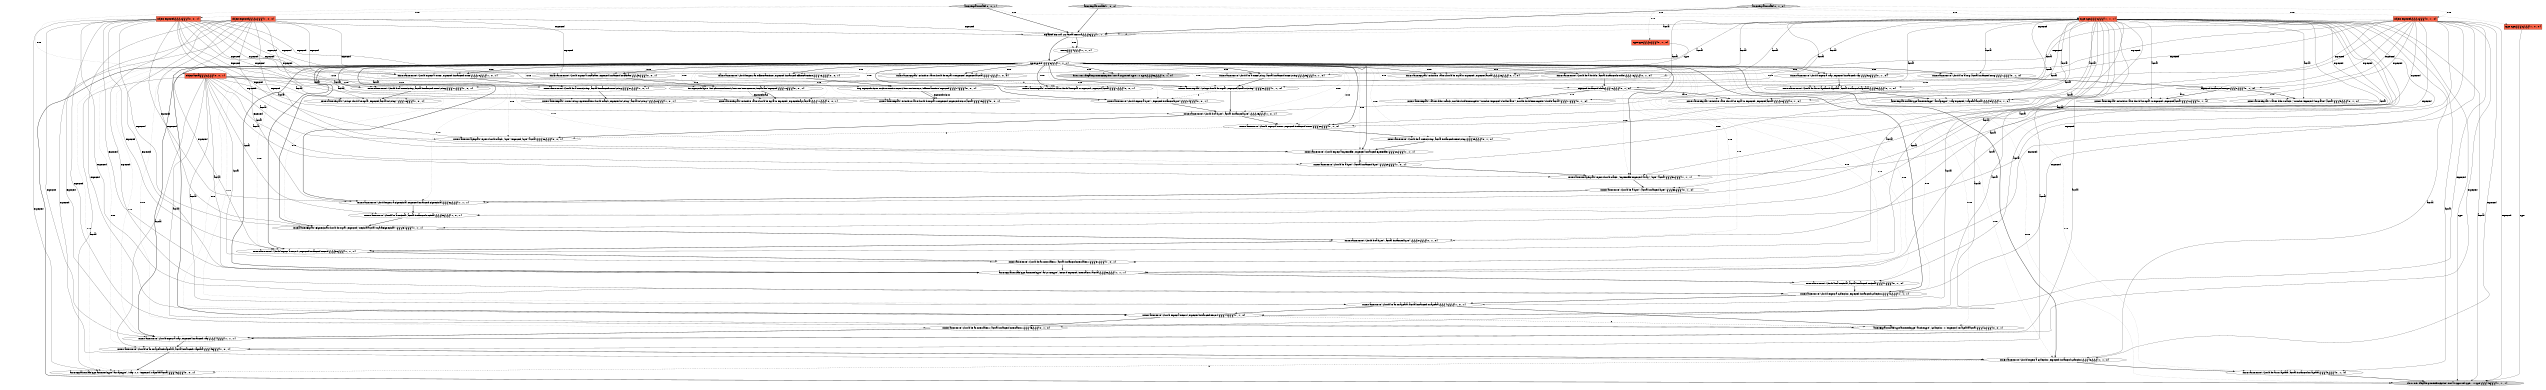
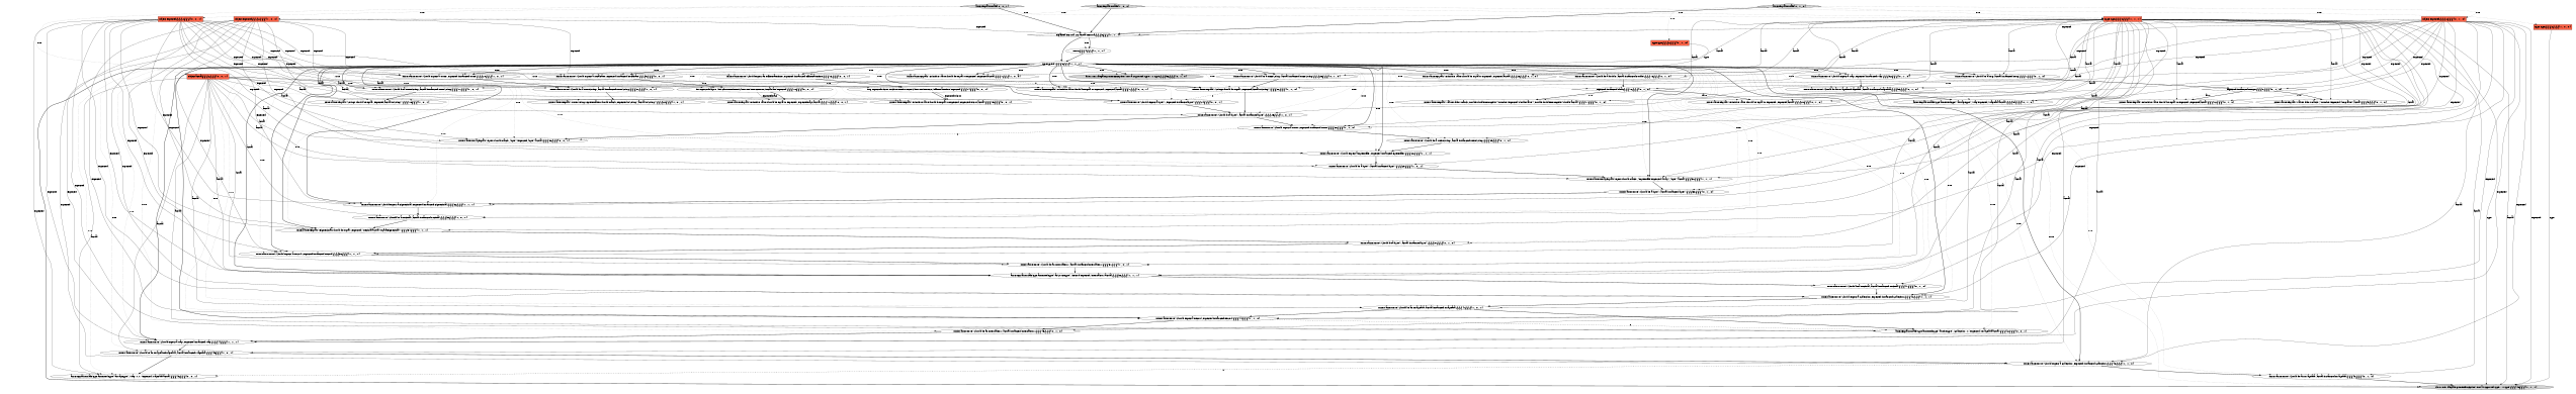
  digraph {
    node [fillcolor=white shape=ellipse style=filled]
    edge [style=solid]
    n1 [label="Assert.assertTrue(\"Should expect a byte((\",expected instanceof byte(()@@@24@@@['0', '0', '1']"]
    n2 [label="Assert.assertTrue(\"Should be a byte((\",actual instanceof byte(()@@@25@@@['1', '0', '1']"]
    n3 [label="Assert.assertArrayEquals(\"Bytes should match\",(byte(()expected,(byte(()actual)@@@26@@@['0', '0', '1']"]
    n4 [label="Assert.assertTrue(\"Should expect a UUID\",expected instanceof UUID)@@@28@@@['1', '1', '0']"]
    n5 [label="expected == null && actual == null@@@3@@@['1', '1', '1']" shape=diamond]
    n6 [label="type.typeId()@@@6@@@['1', '1', '1']" shape=diamond]
    n7 [label="return@@@4@@@['1', '1', '1']"]
    n8 [label="Assert.assertTrue(\"Should be an ArrayBasedMapData\",actual instanceof MapData)@@@53@@@['0', '1', '0']"]
    n9 [label="assertEqualsUnsafe(type.asNestedType().asMapType(),(Map)expected,(MapData)actual)@@@54@@@['0', '1', '0']"]
    n10 [label="Assert.assertTrue(\"Should expect a Map\",expected instanceof Map)@@@44@@@['1', '1', '1']"]
    n11 [label="Assert.assertEquals(\"Primitive value should be equal to expected\",expected,actual)@@@7@@@['1', '0', '0']"]
    n12 [label="Assert.assertEquals(\"BigDecimals should be equal\",expected,((Decimal)actual).toJavaBigDecimal())@@@34@@@['1', '1', '1']"]
    n13 [label="Assert.assertEquals(\"Strings should be equal\",expected,actual.toString())@@@18@@@['1', '0', '1']"]
    n14 [label="Assert.assertTrue(\"Should expect a Record\",expected instanceof Record)@@@44@@@['1', '1', '0']"]
    n15 [label="assertEqualsUnsafe(type.asNestedType().asStructType(),(Record)expected,(InternalRow)actual)@@@38@@@['1', '1', '1']"]
    n16 [label="Assert.assertEquals(\"Strings should be equal\",expected,actual.toString())@@@26@@@['1', '1', '0']"]
    n17 [label="Assert.assertTrue(\"Should expect a ByteBuffer\",expected instanceof ByteBuffer)@@@28@@@['1', '1', '1']"]
    n18 [label="Assert.assertTrue(\"Should expect a UUID\",expected instanceof UUID)@@@20@@@['1', '0', '1']"]
    n19 [label="Assert.assertTrue(\"Should expect a Collection\",expected instanceof Collection)@@@40@@@['1', '1', '1']"]
    n20 [label="Assert.assertTrue(\"Should expect a Collection\",expected instanceof Collection)@@@48@@@['1', '1', '0']"]
    n21 [label="Assert.assertTrue(\"Should expect a Record\",expected instanceof Record)@@@36@@@['1', '1', '1']"]
    n22 [label="Assert.assertTrue(\"Should expect a BigDecimal\",expected instanceof BigDecimal)@@@32@@@['1', '1', '1']"]
    n23 [label="Assert.assertArrayEquals(\"Bytes should match\",((ByteBuffer)expected).array(),(byte(()actual)@@@30@@@['1', '1', '1']"]
    n24 [label="Assert.assertTrue(\"Should be a byte((\",actual instanceof byte(()@@@33@@@['0', '1', '0']"]
    n25 [label="Assert.assertTrue(\"Should be a Decimal\",actual instanceof Decimal)@@@41@@@['0', '1', '0']"]
    n26 [label="Assert.assertEquals(\"UUID string representation should match\",expected.toString(),actual.toString())@@@22@@@['1', '0', '1']"]
    n27 [fillcolor=lightgray label="throw new IllegalArgumentException(\"Not a supported type: \" + type)@@@56@@@['0', '1', '0']"]
    n28 [label="Assert.assertTrue(\"Should be an InternalRow\",actual instanceof InternalRow)@@@37@@@['1', '0', '1']"]
    n29 [label="Assert.assertTrue(\"Should be a UTF8String\",actual instanceof UTF8String)@@@21@@@['1', '0', '1']"]
    n30 [label="int expectedDays = (int)ChronoUnit.DAYS.between(EPOCH_DAY,(LocalDate)expected)@@@10@@@['0', '0', '1']"]
    n31 [label="Assert.assertTrue(\"Should be a Decimal\",actual instanceof Decimal)@@@33@@@['1', '0', '1']"]
    n32 [label="Assert.assertTrue(\"Should be an ArrayBasedMapData\",actual instanceof MapData)@@@45@@@['1', '0', '1']"]
    n33 [label="Assert.assertTrue(\"Should be a UTF8String\",actual instanceof UTF8String)@@@29@@@['0', '1', '0']"]
    n34 [label="expected instanceof Float@@@16@@@['0', '1', '0']" shape=diamond]
    n35 [label="Assert.assertEquals(\"Primitive value should be equal to expected\",expected,actual)@@@23@@@['0', '1', '0']"]
    n36 [label="Assert.assertTrue(\"Should be a double\",actual instanceof Double)@@@15@@@['0', '1', '0']"]
    n37 [label="assertEqualsUnsafe(type.asNestedType().asListType(),(Collection<?>)expected,(ArrayData)actual)@@@42@@@['0', '0', '1']"]
    n38 [label="Assert.assertEquals(\"Primitive value should be equal to expected\",expectedDays,actual)@@@11@@@['0', '0', '1']"]
    n39 [label="Assert.assertTrue(\"Should expect a LocalDate\",expected instanceof LocalDate)@@@9@@@['0', '0', '1']"]
    n40 [label="Assert.assertTrue(\"Should be a byte((\",actual instanceof byte(()@@@37@@@['0', '1', '0']"]
    n41 [label="Assert.assertEquals(\"Primitive value should be equal to expected\",expectedMicros,actual)@@@15@@@['0', '0', '1']"]
    n42 [label="Assert.assertTrue(\"Should be an ArrayData\",actual instanceof ArrayData)@@@49@@@['0', '1', '0']"]
    n43 [label="Assert.assertEquals(\"Primitive value should be equal to expected\",expected,actual)@@@7@@@['0', '0', '1']"]
    n44 [label="assertEqualsUnsafe(type.asNestedType().asMapType(),(Map<?,?>)expected,(MapData)actual)@@@46@@@['0', '0', '1']"]
    n45 [label="Assert.assertTrue(\"Should be an ArrayData\",actual instanceof ArrayData)@@@41@@@['1', '0', '1']"]
    n46 [label="Assert.assertTrue(\"Should be a UTF8String\",actual instanceof UTF8String)@@@17@@@['1', '0', '1']"]
    n47 [label="Assert.assertTrue(\"Should be a UTF8String\",actual instanceof UTF8String)@@@25@@@['0', '1', '0']"]
    n48 [label="long expectedMicros = ChronoUnit.MICROS.between(EPOCH,(OffsetDateTime)expected)@@@14@@@['0', '0', '1']"]
    n49 [fillcolor=lightgray label="throw new IllegalArgumentException(\"Not a supported type: \" + type)@@@48@@@['1', '1', '1']"]
    n50 [label="Assert.assertTrue(\"Should expect a Map\",expected instanceof Map)@@@52@@@['0', '1', '0']"]
    n51 [label="Assert.assertTrue(\"Should be a long\",actual instanceof Long)@@@7@@@['0', '1', '0']"]
    n52 [label="Assert.assertTrue(\"Should be a byte((\",actual instanceof byte(()@@@29@@@['1', '0', '1']"]
    n53 [label="Assert.assertTrue(\"Should expect an OffsetDateTime\",expected instanceof OffsetDateTime)@@@13@@@['0', '0', '1']"]
    n54 [label="Assert.assertTrue(\"Should be an InternalRow\",actual instanceof InternalRow)@@@45@@@['0', '1', '0']"]
    n55 [label="Assert.assertEquals(\"Values didn't match\",Double.doubleToLongBits(((Number)expected).doubleValue()),Double.doubleToLongBits((double)actual))@@@17@@@['0', '1', '0']"]
    n56 [fillcolor=tomato label="Object expected@@@2@@@['1', '0', '0']" shape=box]
    n57 [label="Assert.assertEquals(\"Primitive value should be equal to expected\",expected,actual)@@@20@@@['0', '1', '0']"]
    n58 [label="expected instanceof Integer@@@8@@@['0', '1', '0']" shape=diamond]
    n59 [label="Assert.assertEquals(\"Primitive value should be equal to expected\",expected,actual)@@@12@@@['0', '1', '0']"]
    n60 [label="Assert.assertEquals(\"Values didn't match\",((Number)expected).longValue(),actual)@@@9@@@['0', '1', '0']"]
    n61 [fillcolor=lightgray label="assertEqualsUnsafe['1', '0', '0']" shape=diamond]
    n62 [fillcolor=tomato label="Type type@@@2@@@['1', '0', '0']" shape=box]
    n63 [fillcolor=tomato label="Type type@@@2@@@['1', '1', '1']" shape=box]
    n64 [fillcolor=lightgray label="assertEqualsUnsafe['0', '1', '0']" shape=diamond]
    n65 [fillcolor=tomato label="Type type@@@2@@@['0', '1', '0']" shape=box]
    n66 [fillcolor=tomato label="Object expected@@@2@@@['0', '1', '0']" shape=box]
    n67 [fillcolor=tomato label="Object actual@@@2@@@['0', '0', '1']" shape=box]
    n68 [fillcolor=tomato label="Object expected@@@2@@@['0', '0', '1']" shape=box]
    n69 [fillcolor=lightgray label="assertEqualsUnsafe['0', '0', '1']" shape=diamond]
    n1 -> n2 [style=bold]
    n2 -> n3 [style=bold]
    n2 -> n4 [style=bold]
    n4 -> n3 [label=0 style=dashed]
    n4 -> n33 [style=bold]
    n5 -> n6 [style=bold]
    n5 -> n7 [style=bold]
    n5 -> n7 [label=true style=dotted]
    n6 -> n1 [style=bold]
    n6 -> n1 [label=true style=dotted]
    n6 -> n2 [label=true style=dotted]
    n6 -> n3 [label=true style=dotted]
    n6 -> n4 [style=bold]
    n6 -> n4 [label=true style=dotted]
    n6 -> n8 [label=true style=dotted]
    n6 -> n9 [label=true style=dotted]
    n6 -> n10 [style=bold]
    n6 -> n10 [label=true style=dotted]
    n6 -> n11 [label=true style=dotted]
    n6 -> n11 [style=bold]
    n6 -> n12 [label=true style=dotted]
    n6 -> n12 [style=bold]
    n6 -> n13 [label=true style=dotted]
    n6 -> n14 [label=true style=dotted]
    n6 -> n14 [style=bold]
    n6 -> n15 [label=true style=dotted]
    n6 -> n15 [style=bold]
    n6 -> n16 [style=bold]
    n6 -> n16 [label=true style=dotted]
    n6 -> n17 [label=true style=dotted]
    n6 -> n17 [style=bold]
    n6 -> n18 [style=bold]
    n6 -> n18 [label=true style=dotted]
    n6 -> n19 [label=true style=dotted]
    n6 -> n19 [style=bold]
    n6 -> n20 [style=bold]
    n6 -> n20 [label=true style=dotted]
    n6 -> n21 [style=bold]
    n6 -> n21 [label=true style=dotted]
    n6 -> n22 [label=true style=dotted]
    n6 -> n22 [style=bold]
    n6 -> n23 [label=true style=dotted]
    n6 -> n23 [style=bold]
    n6 -> n24 [label=true style=dotted]
    n6 -> n25 [label=true style=dotted]
    n6 -> n26 [label=true style=dotted]
    n6 -> n27 [label=true style=dotted]
    n6 -> n27 [style=bold]
    n6 -> n28 [label=true style=dotted]
    n6 -> n29 [label=true style=dotted]
    n6 -> n30 [label=true style=dotted]
    n6 -> n31 [label=true style=dotted]
    n6 -> n32 [label=true style=dotted]
    n6 -> n33 [label=true style=dotted]
    n6 -> n34 [label=true style=dotted]
    n6 -> n35 [label=true style=dotted]
    n6 -> n35 [style=bold]
    n6 -> n36 [label=true style=dotted]
    n6 -> n36 [style=bold]
    n6 -> n37 [label=true style=dotted]
    n6 -> n38 [label=true style=dotted]
    n6 -> n39 [style=bold]
    n6 -> n39 [label=true style=dotted]
    n6 -> n40 [label=true style=dotted]
    n6 -> n41 [label=true style=dotted]
    n6 -> n42 [label=true style=dotted]
    n6 -> n43 [label=true style=dotted]
    n6 -> n43 [style=bold]
    n6 -> n44 [label=true style=dotted]
    n6 -> n45 [label=true style=dotted]
    n6 -> n46 [label=true style=dotted]
    n6 -> n46 [style=bold]
    n6 -> n47 [label=true style=dotted]
    n6 -> n47 [style=bold]
    n6 -> n48 [label=true style=dotted]
    n6 -> n49 [label=true style=dotted]
    n6 -> n49 [style=bold]
    n6 -> n50 [label=true style=dotted]
    n6 -> n50 [style=bold]
    n6 -> n51 [label=true style=dotted]
    n6 -> n51 [style=bold]
    n6 -> n52 [label=true style=dotted]
    n6 -> n53 [label=true style=dotted]
    n6 -> n53 [style=bold]
    n6 -> n54 [label=true style=dotted]
    n7 -> n6 [style=bold]
    n8 -> n9 [style=bold]
    n10 -> n32 [style=bold]
    n11 -> n43 [label=0 style=dashed]
    n12 -> n40 [style=bold]
    n14 -> n37 [label=0 style=dashed]
    n14 -> n54 [style=bold]
    n15 -> n25 [style=bold]
    n16 -> n1 [label=0 style=dashed]
    n16 -> n2 [style=bold]
    n17 -> n52 [style=bold]
    n18 -> n29 [style=bold]
    n19 -> n45 [style=bold]
    n20 -> n42 [style=bold]
    n20 -> n44 [label=0 style=dashed]
    n21 -> n28 [style=bold]
    n22 -> n31 [style=bold]
    n23 -> n24 [style=bold]
    n24 -> n22 [style=bold]
    n25 -> n19 [style=bold]
    n28 -> n15 [style=bold]
    n29 -> n26 [style=bold]
    n30 -> n38 [style=bold]
    n30 -> n38 [label=expectedDays]
    n31 -> n12 [style=bold]
    n32 -> n20 [style=bold]
    n32 -> n44 [style=bold]
    n33 -> n17 [style=bold]
    n34 -> n55 [style=bold]
    n34 -> n55 [label=true style=dotted]
    n34 -> n57 [style=bold]
    n34 -> n57 [label=false style=dotted]
    n36 -> n34 [style=bold]
    n39 -> n30 [style=bold]
    n40 -> n21 [style=bold]
    n42 -> n49 [style=bold]
    n45 -> n14 [style=bold]
    n45 -> n37 [style=bold]
    n46 -> n13 [style=bold]
    n47 -> n16 [style=bold]
    n48 -> n41 [style=bold]
    n48 -> n41 [label=expectedMicros]
    n50 -> n8 [style=bold]
    n51 -> n58 [style=bold]
    n52 -> n23 [style=bold]
    n53 -> n48 [style=bold]
    n54 -> n10 [style=bold]
    n56 -> n5 [label=expected]
    n56 -> n10 [label=expected]
    n56 -> n11 [label=expected]
    n56 -> n12 [label=expected]
    n56 -> n13 [label=expected]
    n56 -> n14 [label=expected]
    n56 -> n15 [label=expected]
    n56 -> n16 [label=expected]
    n56 -> n17 [label=expected]
    n56 -> n18 [label=expected]
    n56 -> n19 [label=expected]
    n56 -> n20 [label=expected]
    n56 -> n21 [label=expected]
    n56 -> n22 [label=expected]
    n58 -> n59 [style=bold]
    n58 -> n59 [label=false style=dotted]
    n58 -> n60 [label=true style=dotted]
    n58 -> n60 [style=bold]
    n61 -> n5 [style=bold]
+   n61 -> n56 [label=true style=dotted]
    n61 -> n62 [label=true style=dotted]
    n61 -> n63 [label=true style=dotted]
    n62 -> n49 [label=type]
    n63 -> n2 [label=actual]
    n63 -> n4 [label=actual]
-   n63 -> n5 [label=actual]
    n63 -> n8 [label=actual]
    n63 -> n9 [label=actual]
    n63 -> n10 [label=actual]
    n63 -> n11 [label=actual]
    n63 -> n14 [label=actual]
    n63 -> n15 [label=actual]
    n63 -> n20 [label=actual]
    n63 -> n21 [label=actual]
    n63 -> n22 [label=actual]
    n63 -> n23 [label=actual]
    n63 -> n24 [label=actual]
    n63 -> n25 [label=actual]
    n63 -> n28 [label=actual]
    n63 -> n29 [label=actual]
    n63 -> n31 [label=actual]
    n63 -> n32 [label=actual]
    n63 -> n33 [label=actual]
    n63 -> n35 [label=actual]
    n63 -> n36 [label=actual]
    n63 -> n40 [label=actual]
    n63 -> n42 [label=actual]
    n63 -> n45 [label=actual]
    n63 -> n46 [label=actual]
    n63 -> n47 [label=actual]
    n63 -> n49 [label=type]
    n63 -> n49 [label=actual]
    n63 -> n51 [label=actual]
    n63 -> n52 [label=actual]
    n63 -> n54 [label=actual]
    n63 -> n55 [label=actual]
    n63 -> n57 [label=actual]
    n63 -> n59 [label=actual]
    n63 -> n60 [label=actual]
    n64 -> n5 [style=bold]
    n64 -> n63 [label=true style=dotted]
    n64 -> n65 [label=true style=dotted]
    n64 -> n66 [label=true style=dotted]
    n65 -> n27 [label=type]
    n66 -> n4 [label=expected]
-   n66 -> n5 [label=expected style=dotted]
+   n66 -> n5 [label=expected]
    n66 -> n9 [label=expected]
    n66 -> n10 [label=expected]
    n66 -> n12 [label=expected]
    n66 -> n14 [label=expected]
    n66 -> n15 [label=expected]
    n66 -> n16 [label=expected]
    n66 -> n19 [label=expected]
    n66 -> n20 [label=expected]
    n66 -> n23 [label=expected]
    n66 -> n34 [label=expected]
    n66 -> n35 [label=expected]
    n66 -> n49 [label=expected]
    n66 -> n50 [label=expected]
    n66 -> n57 [label=expected]
    n66 -> n58 [label=expected]
    n66 -> n59 [label=expected]
    n67 -> n2 [label=actual]
    n67 -> n3 [label=actual]
    n67 -> n15 [label=actual]
    n67 -> n23 [label=actual]
    n67 -> n28 [label=actual]
    n67 -> n29 [label=actual]
    n67 -> n31 [label=actual]
    n67 -> n32 [label=actual]
    n67 -> n37 [label=actual]
    n67 -> n38 [label=actual]
    n67 -> n41 [label=actual]
    n67 -> n43 [label=actual]
    n67 -> n44 [label=actual]
    n67 -> n45 [label=actual]
    n67 -> n46 [label=actual]
    n67 -> n52 [label=actual]
    n68 -> n1 [label=expected]
    n68 -> n3 [label=expected]
-   n68 -> n5 [label=expected]
    n68 -> n10 [label=expected]
    n68 -> n12 [label=expected]
    n68 -> n13 [label=expected]
    n68 -> n15 [label=expected]
    n68 -> n17 [label=expected]
    n68 -> n18 [label=expected]
    n68 -> n19 [label=expected]
    n68 -> n21 [label=expected]
    n68 -> n22 [label=expected]
    n68 -> n30 [label=expected]
    n68 -> n37 [label=expected]
    n68 -> n39 [label=expected]
    n68 -> n43 [label=expected]
    n68 -> n44 [label=expected]
    n68 -> n48 [label=expected]
    n68 -> n53 [label=expected]
    n69 -> n5 [style=bold]
    n69 -> n63 [label=true style=dotted]
    n69 -> n67 [label=true style=dotted]
    n69 -> n68 [label=true style=dotted]
  }
